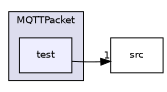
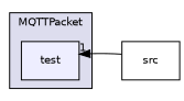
  digraph {
    compound=true
    rankdir=LR
    node [fontname=Helvetica fontsize=10 shape=box]
    n1 [fillcolor="#eeeeff" label=test pencolor=black style=filled]
    n2 [label=src]
    subgraph cluster_1 {
      bgcolor="#ddddee"
      fontname=Helvetica
      fontsize=10
      label=MQTTPacket
      pencolor=black
      n1
    }
-   n1 -> n2 [headlabel=1 labeldistance=1.5 labelfontname=Helvetica labelfontsize=10]
+   n2 -> n1 [headlabel=1 labeldistance=1.5 labelfontname=Helvetica labelfontsize=10]
  }
